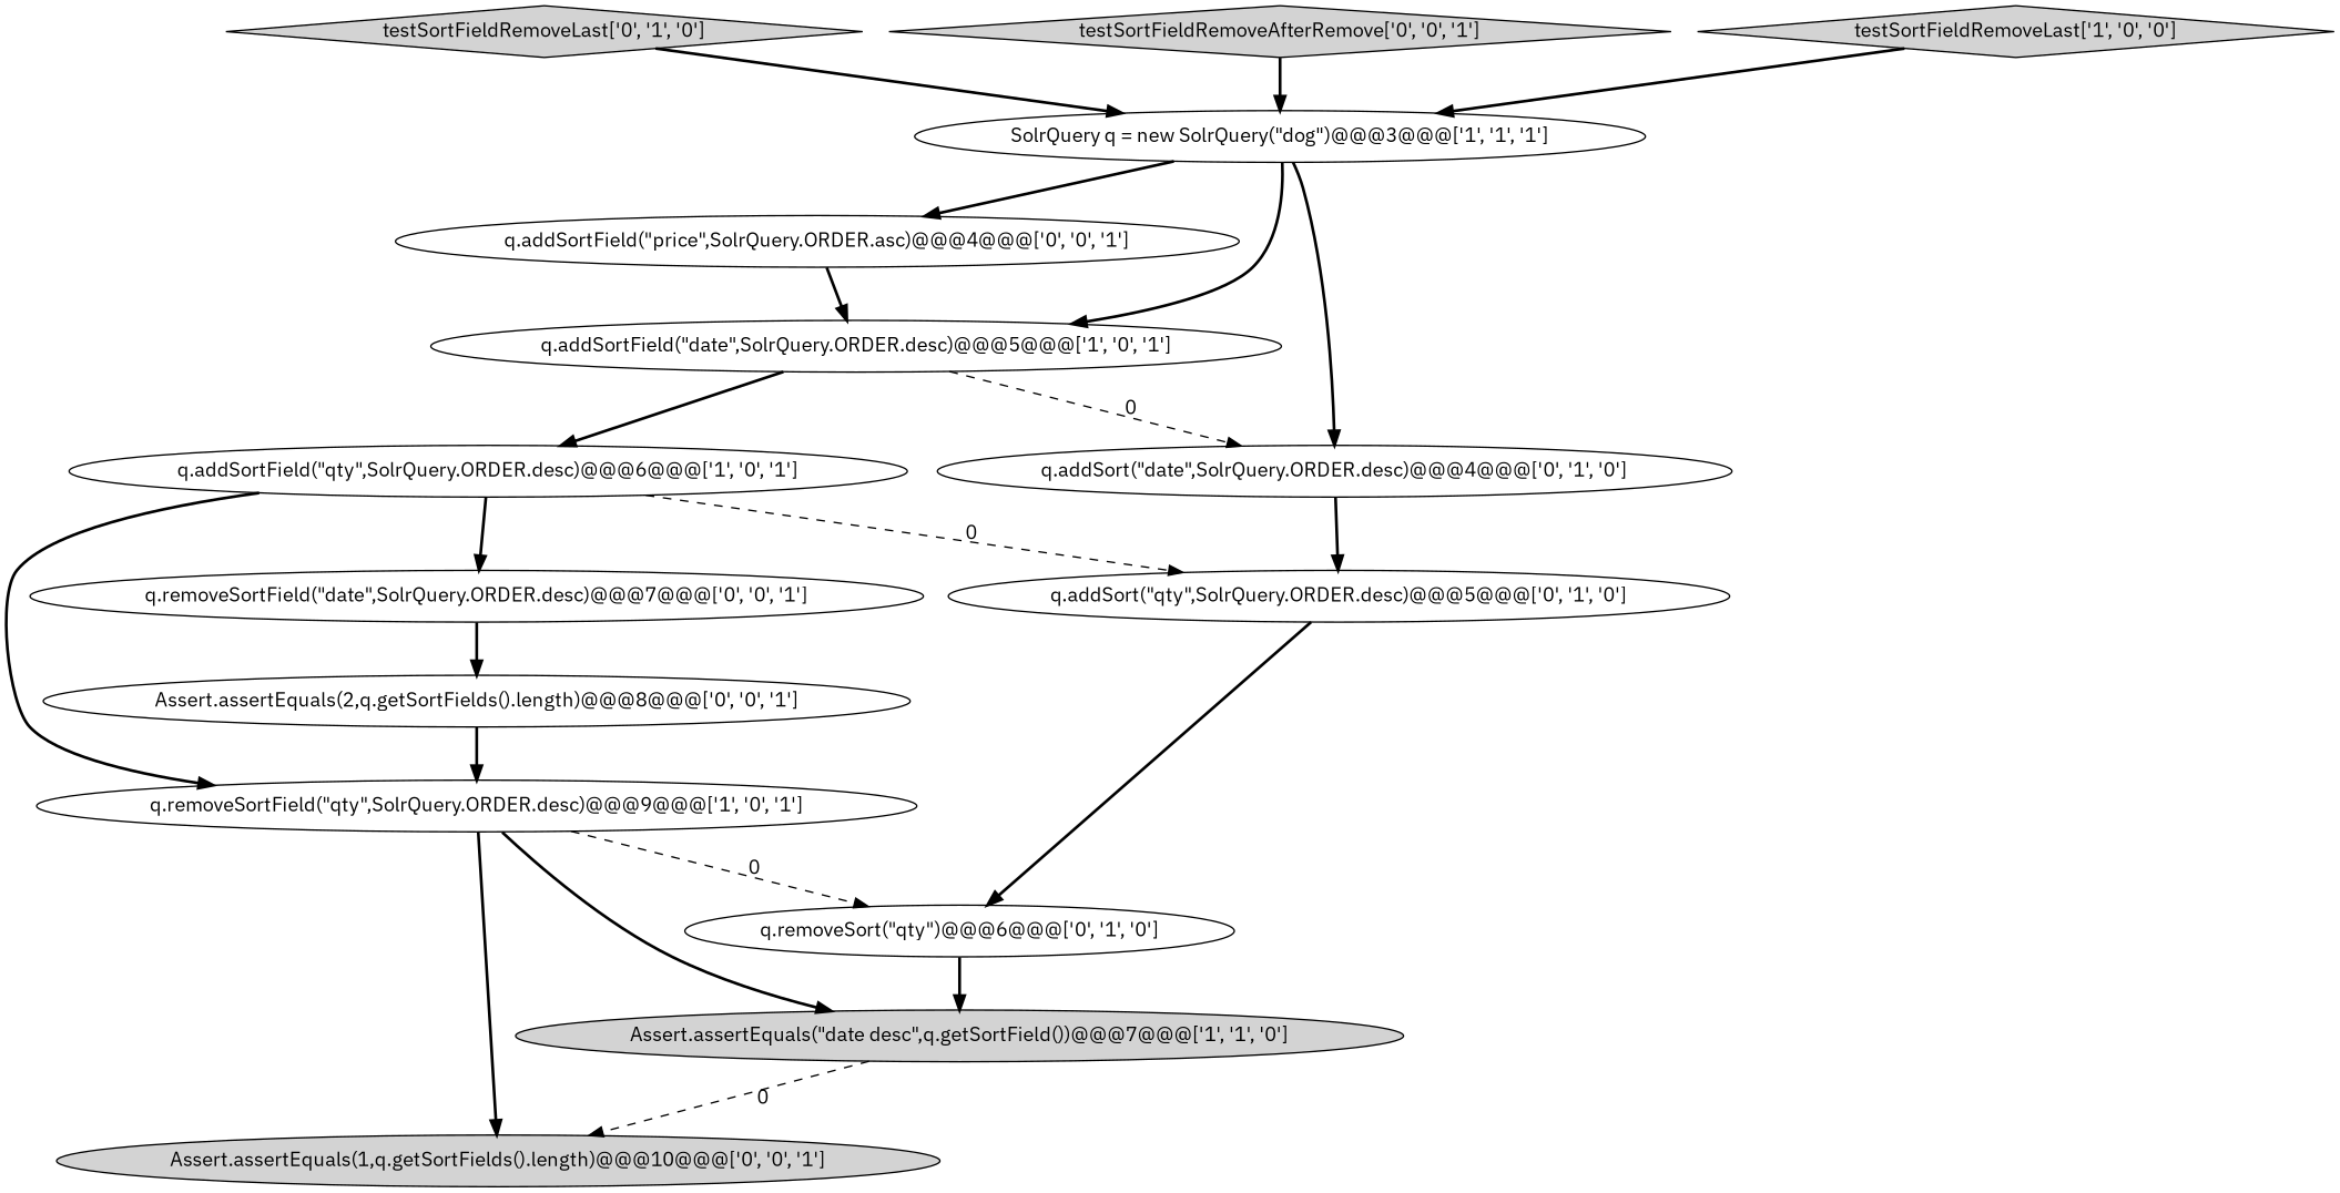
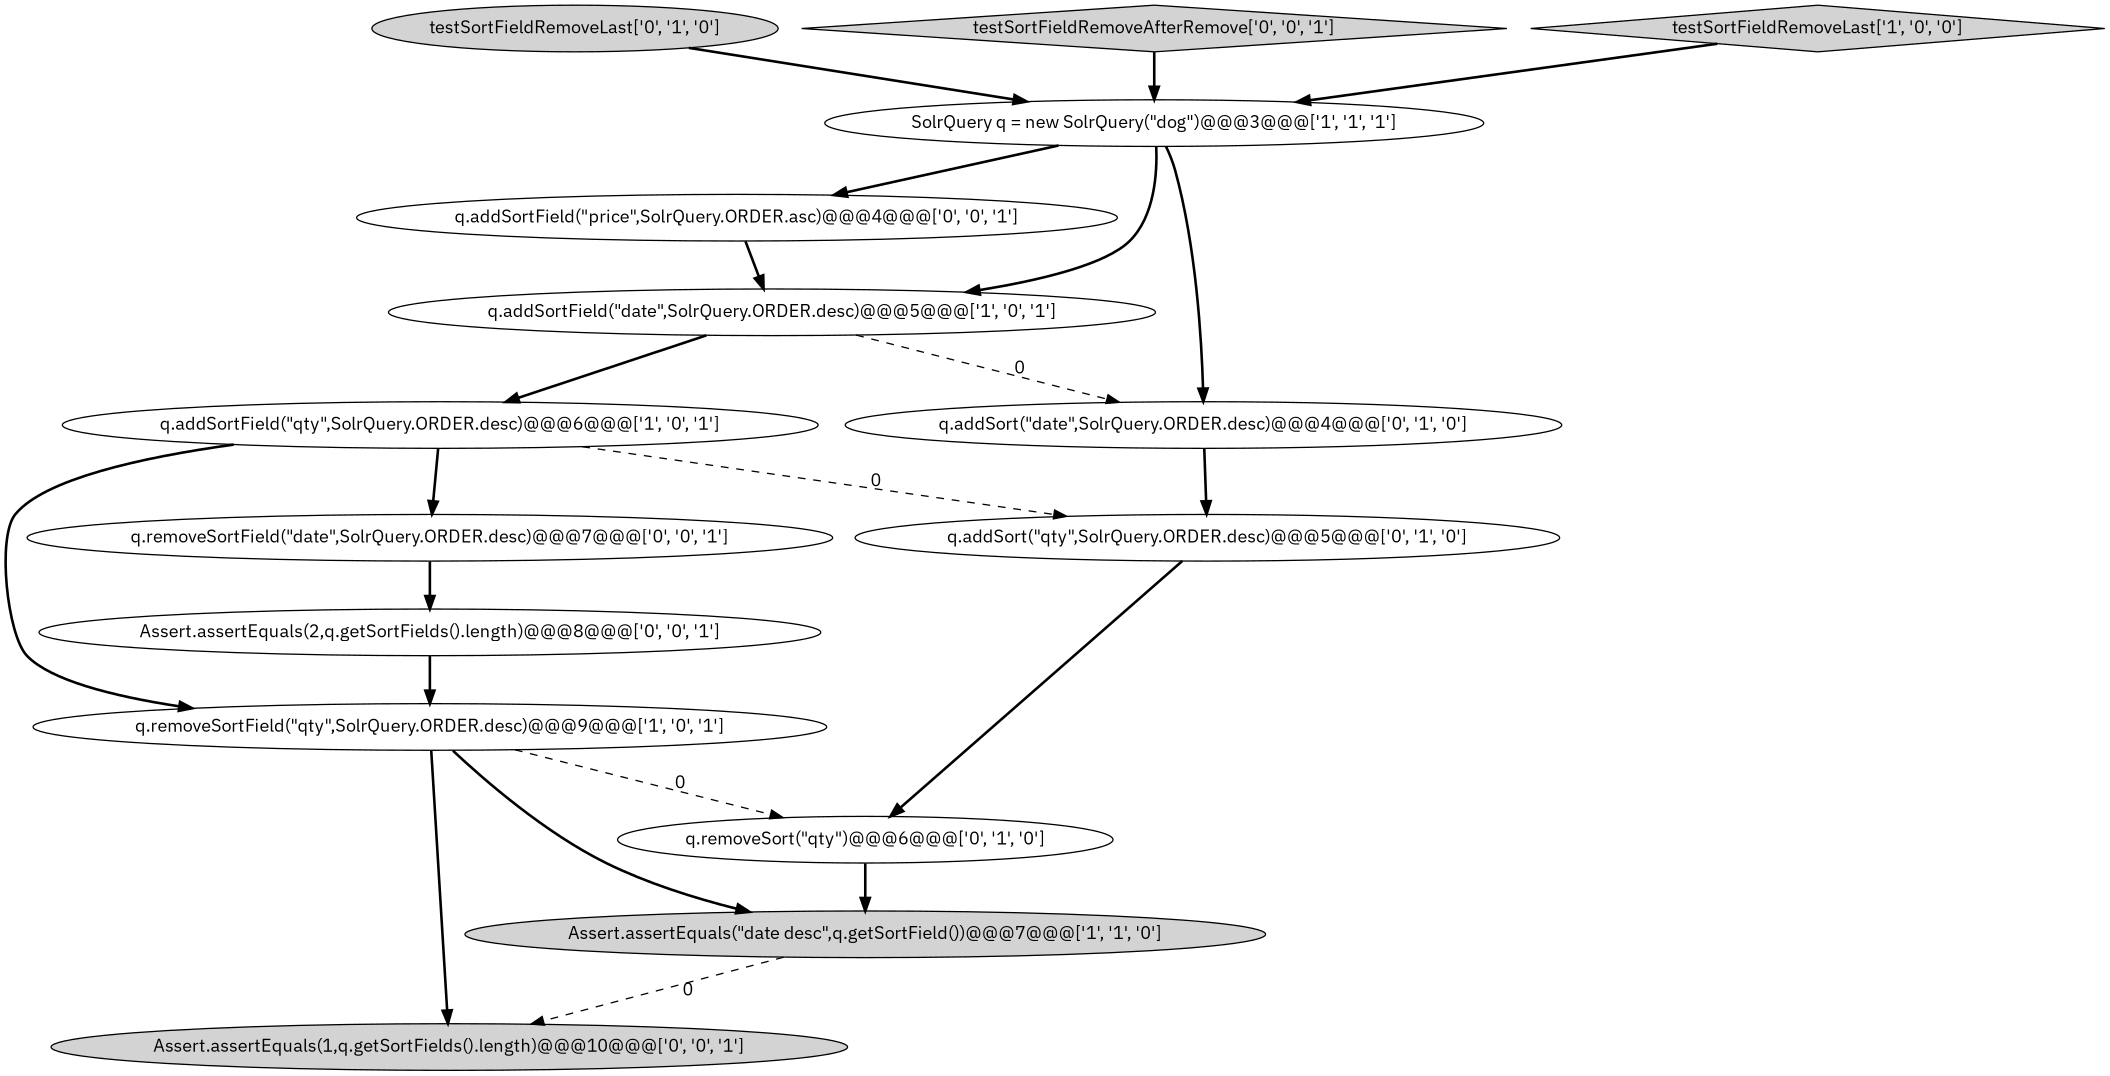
  digraph {
    fontname="IBM Plex Sans"
    node [fillcolor=white shape=ellipse style=filled fontname="IBM Plex Sans"]
    edge [style=bold fontname="IBM Plex Sans"]
-   n1 [fillcolor=lightgray label="testSortFieldRemoveLast['0', '1', '0']" shape=diamond]
+   n1 [fillcolor=lightgray label="testSortFieldRemoveLast['0', '1', '0']"]
    n2 [label="SolrQuery q = new SolrQuery(\"dog\")@@@3@@@['1', '1', '1']"]
    n3 [label="q.addSortField(\"price\",SolrQuery.ORDER.asc)@@@4@@@['0', '0', '1']"]
    n4 [label="q.addSortField(\"date\",SolrQuery.ORDER.desc)@@@5@@@['1', '0', '1']"]
    n5 [label="Assert.assertEquals(2,q.getSortFields().length)@@@8@@@['0', '0', '1']"]
    n6 [label="q.removeSortField(\"qty\",SolrQuery.ORDER.desc)@@@9@@@['1', '0', '1']"]
    n7 [fillcolor=lightgray label="testSortFieldRemoveAfterRemove['0', '0', '1']" shape=diamond]
    n8 [fillcolor=lightgray label="Assert.assertEquals(1,q.getSortFields().length)@@@10@@@['0', '0', '1']"]
    n9 [label="q.removeSortField(\"date\",SolrQuery.ORDER.desc)@@@7@@@['0', '0', '1']"]
    n10 [fillcolor=lightgray label="Assert.assertEquals(\"date desc\",q.getSortField())@@@7@@@['1', '1', '0']"]
    n11 [label="q.removeSort(\"qty\")@@@6@@@['0', '1', '0']"]
    n12 [fillcolor=lightgray label="testSortFieldRemoveLast['1', '0', '0']" shape=diamond]
    n13 [label="q.addSort(\"qty\",SolrQuery.ORDER.desc)@@@5@@@['0', '1', '0']"]
    n14 [label="q.addSortField(\"qty\",SolrQuery.ORDER.desc)@@@6@@@['1', '0', '1']"]
    n15 [label="q.addSort(\"date\",SolrQuery.ORDER.desc)@@@4@@@['0', '1', '0']"]
    n1 -> n2
    n2 -> n3
    n2 -> n4
    n2 -> n15
    n3 -> n4
    n4 -> n14
    n4 -> n15 [label=0 style=dashed]
    n5 -> n6
    n6 -> n8
    n6 -> n10
    n6 -> n11 [label=0 style=dashed]
    n7 -> n2
    n9 -> n5
    n10 -> n8 [label=0 style=dashed]
    n11 -> n10
    n12 -> n2
    n13 -> n11
    n14 -> n6
    n14 -> n9
    n14 -> n13 [label=0 style=dashed]
    n15 -> n13
  }
